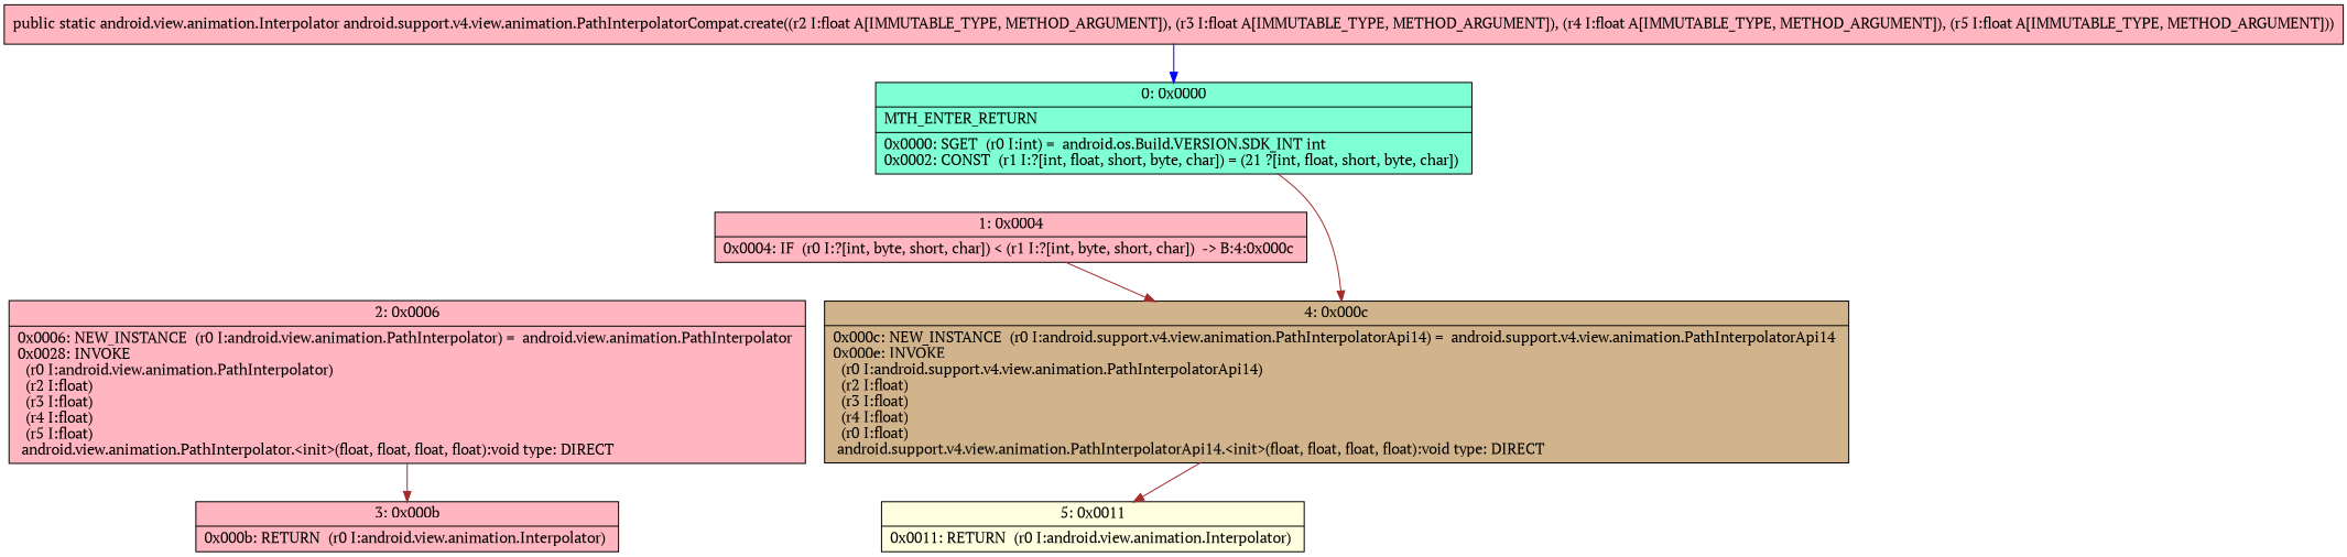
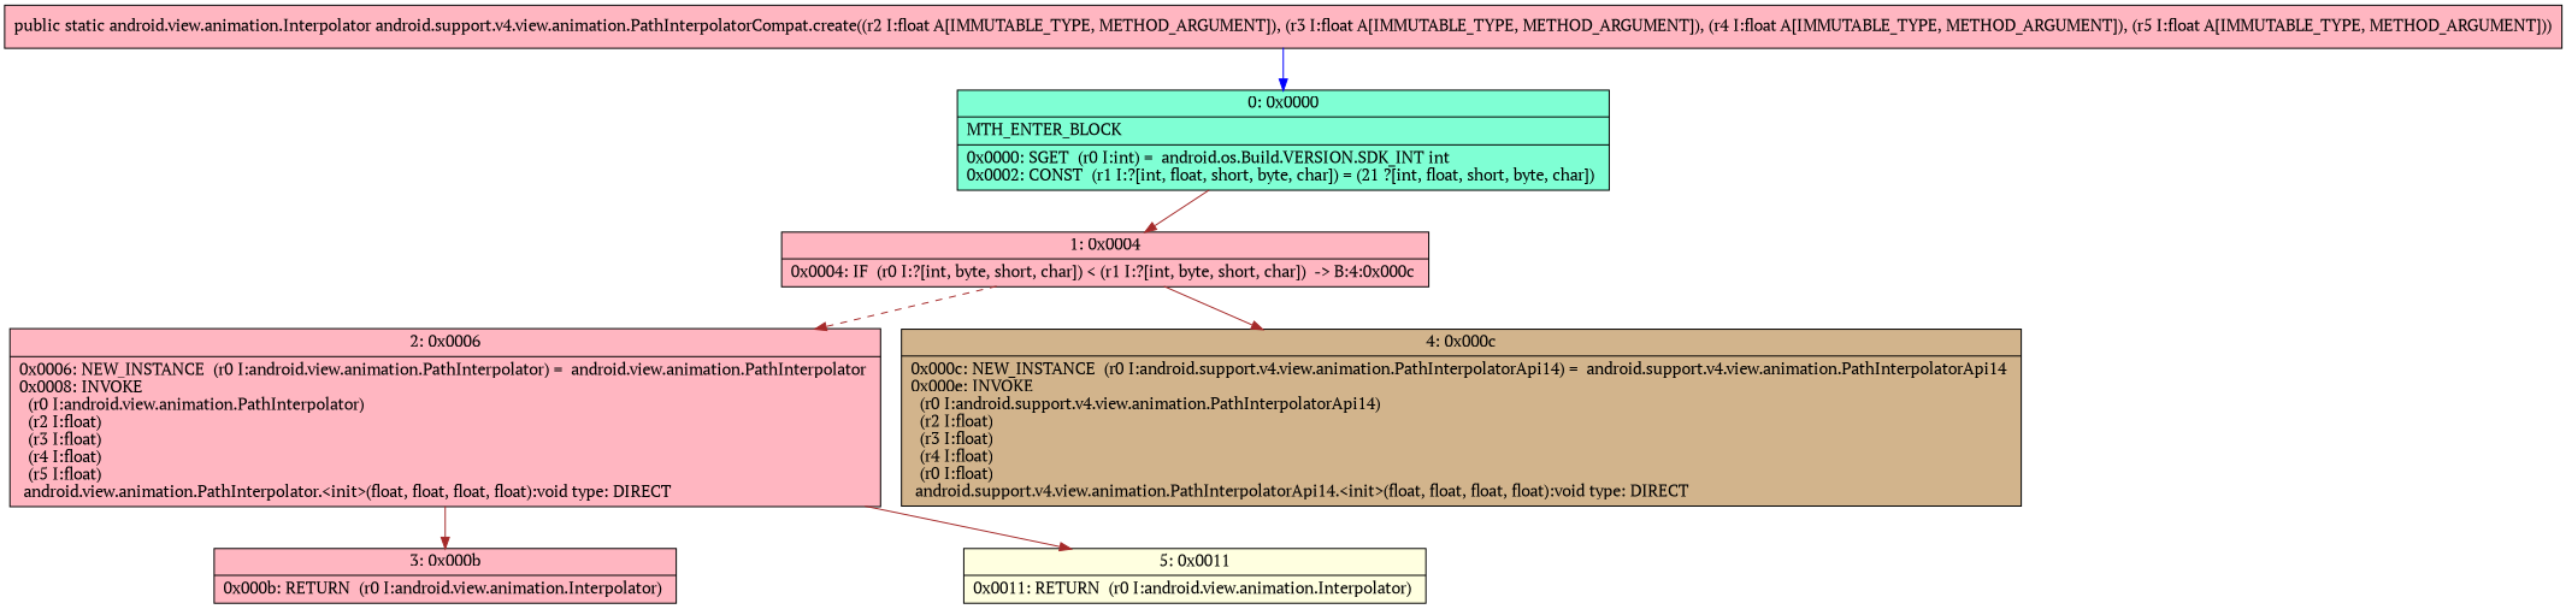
  digraph {
    fontname="PT Serif"
    node [fillcolor=lightpink fontname="PT Serif" shape=record style=filled]
    edge [color=brown fontname="PT Serif"]
-   n1 [fillcolor=aquamarine label="{0\:\ 0x0000|MTH_ENTER_RETURN\l|0x0000: SGET  (r0 I:int) =  android.os.Build.VERSION.SDK_INT int \l0x0002: CONST  (r1 I:?[int, float, short, byte, char]) = (21 ?[int, float, short, byte, char]) \l}"]
+   n1 [fillcolor=aquamarine label="{0\:\ 0x0000|MTH_ENTER_BLOCK\l|0x0000: SGET  (r0 I:int) =  android.os.Build.VERSION.SDK_INT int \l0x0002: CONST  (r1 I:?[int, float, short, byte, char]) = (21 ?[int, float, short, byte, char]) \l}"]
    n2 [label="{1\:\ 0x0004|0x0004: IF  (r0 I:?[int, byte, short, char]) \< (r1 I:?[int, byte, short, char])  \-\> B:4:0x000c \l}"]
-   n3 [label="{2\:\ 0x0006|0x0006: NEW_INSTANCE  (r0 I:android.view.animation.PathInterpolator) =  android.view.animation.PathInterpolator \l0x0028: INVOKE  \l  (r0 I:android.view.animation.PathInterpolator)\l  (r2 I:float)\l  (r3 I:float)\l  (r4 I:float)\l  (r5 I:float)\l android.view.animation.PathInterpolator.\<init\>(float, float, float, float):void type: DIRECT \l}"]
+   n3 [label="{2\:\ 0x0006|0x0006: NEW_INSTANCE  (r0 I:android.view.animation.PathInterpolator) =  android.view.animation.PathInterpolator \l0x0008: INVOKE  \l  (r0 I:android.view.animation.PathInterpolator)\l  (r2 I:float)\l  (r3 I:float)\l  (r4 I:float)\l  (r5 I:float)\l android.view.animation.PathInterpolator.\<init\>(float, float, float, float):void type: DIRECT \l}"]
    n4 [fillcolor=tan label="{4\:\ 0x000c|0x000c: NEW_INSTANCE  (r0 I:android.support.v4.view.animation.PathInterpolatorApi14) =  android.support.v4.view.animation.PathInterpolatorApi14 \l0x000e: INVOKE  \l  (r0 I:android.support.v4.view.animation.PathInterpolatorApi14)\l  (r2 I:float)\l  (r3 I:float)\l  (r4 I:float)\l  (r0 I:float)\l android.support.v4.view.animation.PathInterpolatorApi14.\<init\>(float, float, float, float):void type: DIRECT \l}"]
    n5 [label="{3\:\ 0x000b|0x000b: RETURN  (r0 I:android.view.animation.Interpolator) \l}"]
    n6 [fillcolor=lightyellow label="{5\:\ 0x0011|0x0011: RETURN  (r0 I:android.view.animation.Interpolator) \l}"]
    n7 [label="{public static android.view.animation.Interpolator android.support.v4.view.animation.PathInterpolatorCompat.create((r2 I:float A[IMMUTABLE_TYPE, METHOD_ARGUMENT]), (r3 I:float A[IMMUTABLE_TYPE, METHOD_ARGUMENT]), (r4 I:float A[IMMUTABLE_TYPE, METHOD_ARGUMENT]), (r5 I:float A[IMMUTABLE_TYPE, METHOD_ARGUMENT])) }"]
-   n1 -> n4
+   n1 -> n2
+   n2 -> n3 [style=dashed]
    n2 -> n4
    n3 -> n5
-   n4 -> n6
+   n3 -> n6
    n7 -> n1 [color=blue]
  }
